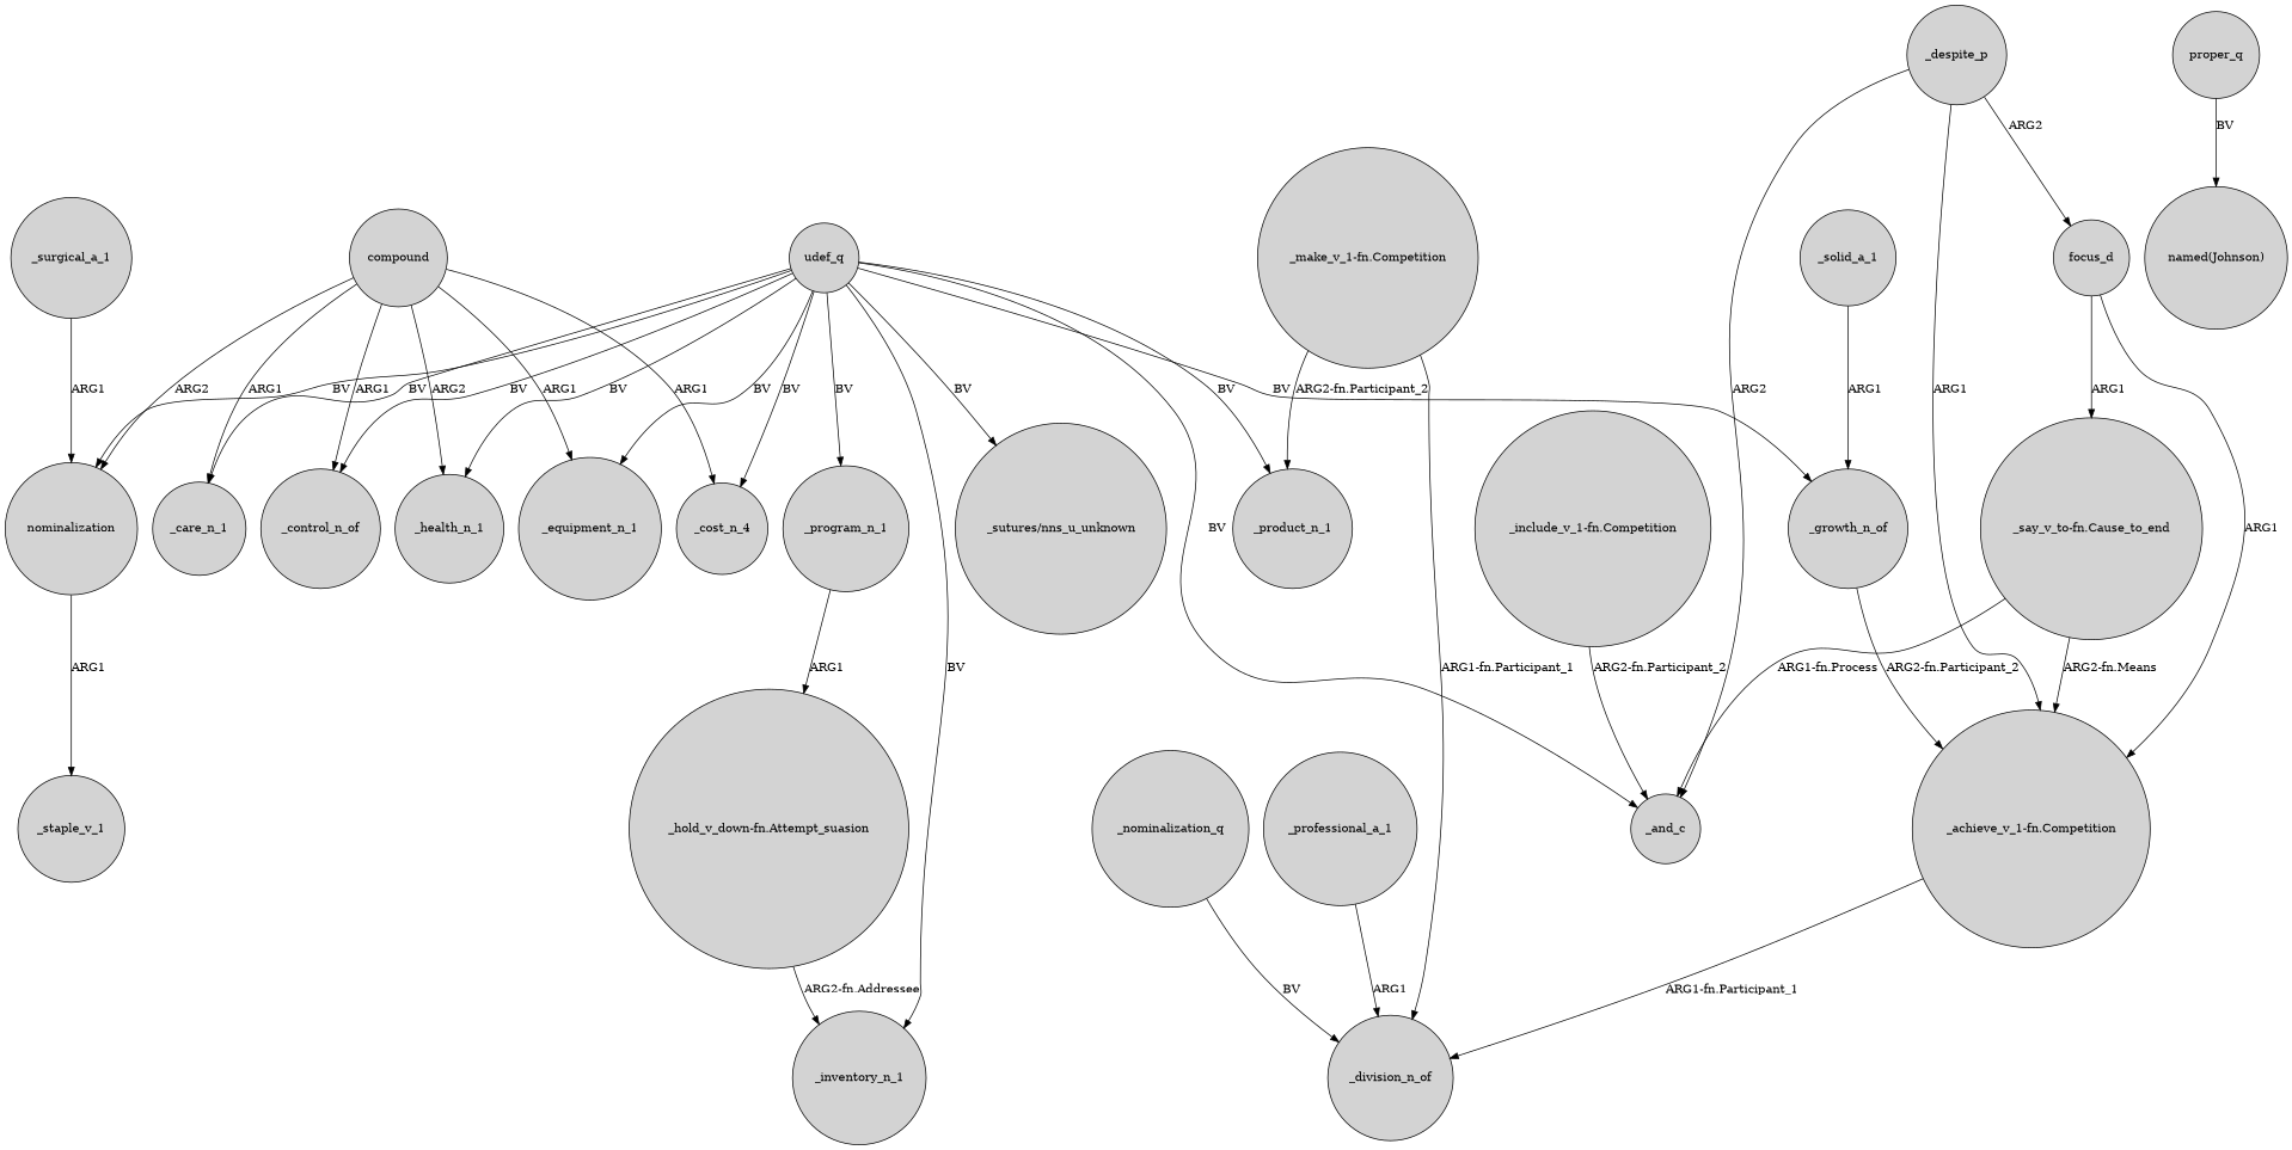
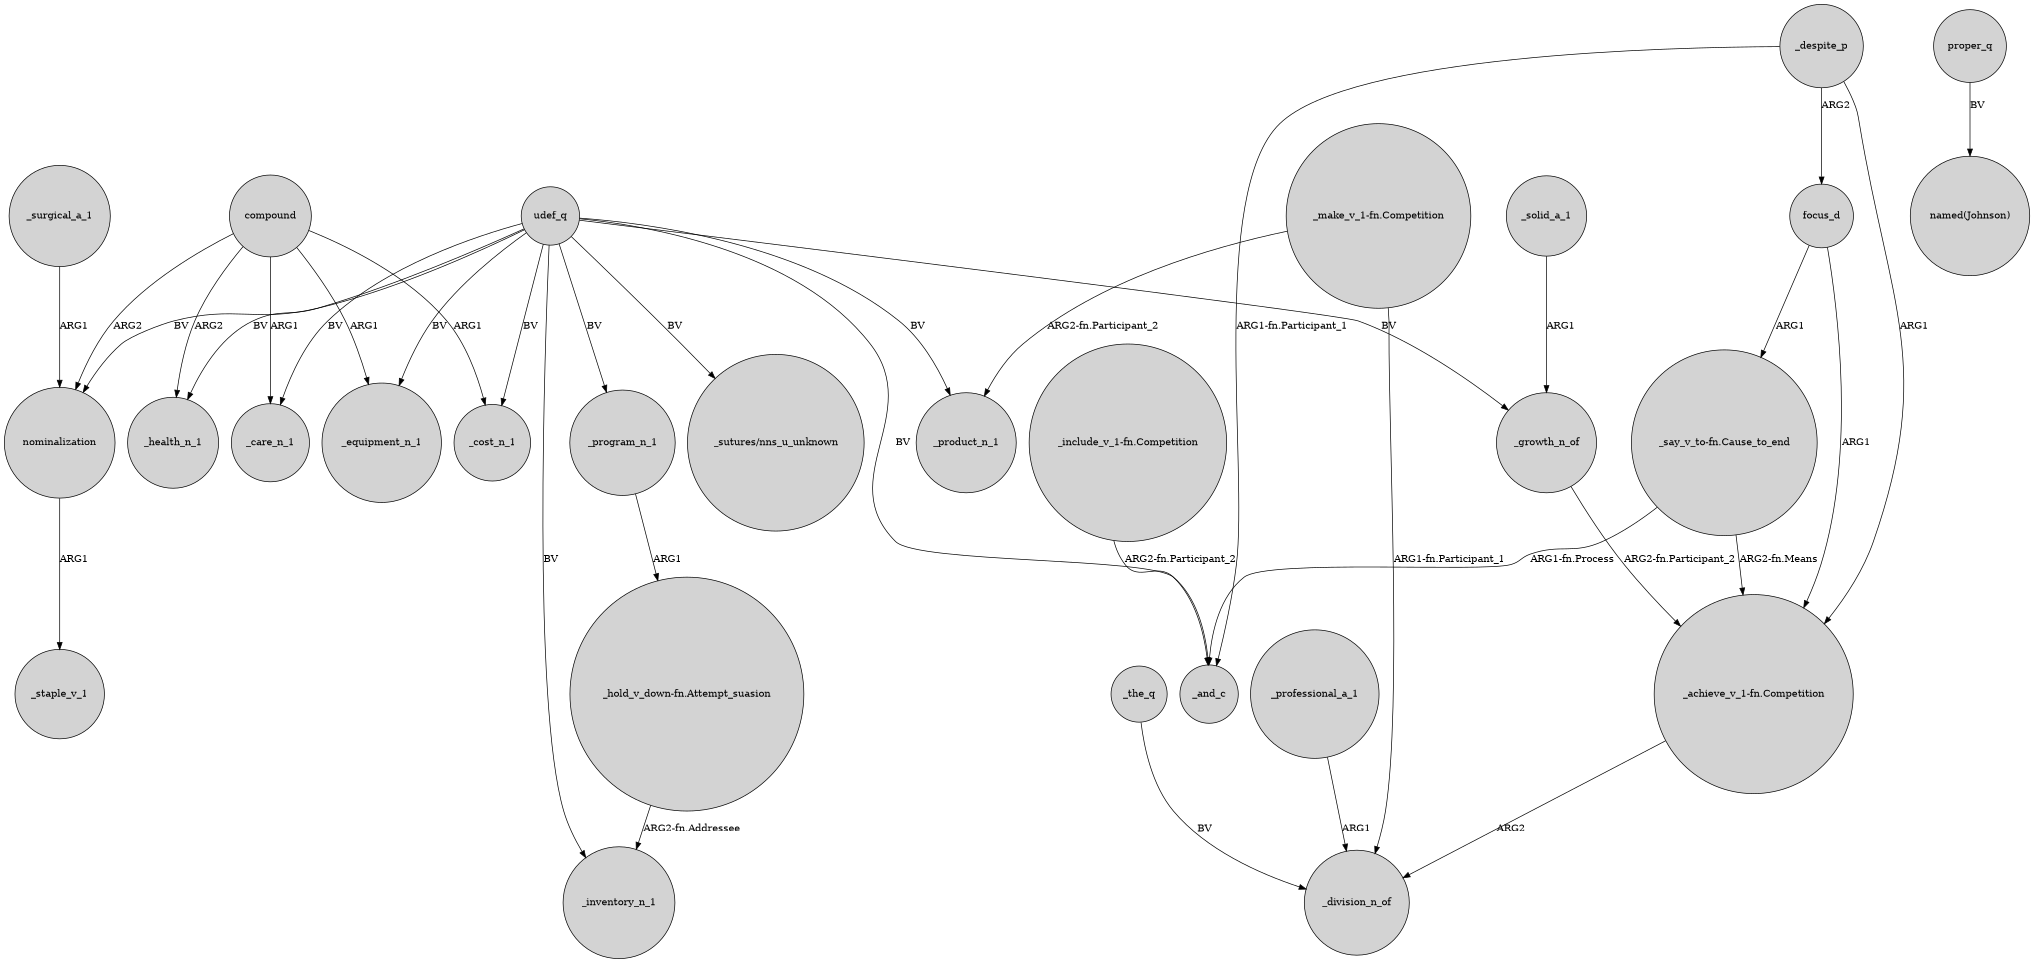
  digraph {
    node [shape=circle style=filled]
    udef_q
    _health_n_1
    _product_n_1
    _equipment_n_1
-   _control_n_of
    _inventory_n_1
    _and_c
    _growth_n_of
    _care_n_1
    nominalization
    "_sutures/nns_u_unknown"
    _program_n_1
-   _cost_n_1 [label=_cost_n_4]
+   _cost_n_1
    "_achieve_v_1-fn.Competition"
    _staple_v_1
    "_hold_v_down-fn.Attempt_suasion"
    "_include_v_1-fn.Competition"
-   _the_q [label=_nominalization_q]
+   _the_q
    _division_n_of
    compound
    focus_d
    "_say_v_to-fn.Cause_to_end"
    _despite_p
    "_make_v_1-fn.Competition"
    proper_q
    "named(Johnson)"
    _solid_a_1
    _surgical_a_1
    _professional_a_1
    udef_q -> _health_n_1 [label=BV]
    udef_q -> _product_n_1 [label=BV]
    udef_q -> _equipment_n_1 [label=BV]
-   udef_q -> _control_n_of [label=BV]
    udef_q -> _inventory_n_1 [label=BV]
    udef_q -> _and_c [label=BV]
    udef_q -> _growth_n_of [label=BV]
    udef_q -> _care_n_1 [label=BV]
    udef_q -> nominalization [label=BV]
    udef_q -> "_sutures/nns_u_unknown" [label=BV]
    udef_q -> _program_n_1 [label=BV]
    udef_q -> _cost_n_1 [label=BV]
    _growth_n_of -> "_achieve_v_1-fn.Competition" [label="ARG2-fn.Participant_2"]
    nominalization -> _staple_v_1 [label=ARG1]
    _program_n_1 -> "_hold_v_down-fn.Attempt_suasion" [label=ARG1]
-   "_achieve_v_1-fn.Competition" -> _division_n_of [label="ARG1-fn.Participant_1"]
+   "_achieve_v_1-fn.Competition" -> _division_n_of [label=ARG2]
    "_hold_v_down-fn.Attempt_suasion" -> _inventory_n_1 [label="ARG2-fn.Addressee"]
    "_include_v_1-fn.Competition" -> _and_c [label="ARG2-fn.Participant_2"]
    _the_q -> _division_n_of [label=BV]
    compound -> _health_n_1 [label=ARG2]
    compound -> _equipment_n_1 [label=ARG1]
-   compound -> _control_n_of [label=ARG1]
    compound -> _care_n_1 [label=ARG1]
    compound -> nominalization [label=ARG2]
    compound -> _cost_n_1 [label=ARG1]
    focus_d -> "_achieve_v_1-fn.Competition" [label=ARG1]
    focus_d -> "_say_v_to-fn.Cause_to_end" [label=ARG1]
    "_say_v_to-fn.Cause_to_end" -> _and_c [label="ARG1-fn.Process"]
    "_say_v_to-fn.Cause_to_end" -> "_achieve_v_1-fn.Competition" [label="ARG2-fn.Means"]
-   _despite_p -> _and_c [label=ARG2]
+   _despite_p -> _and_c [label="ARG1-fn.Participant_1"]
    _despite_p -> "_achieve_v_1-fn.Competition" [label=ARG1]
    _despite_p -> focus_d [label=ARG2]
    "_make_v_1-fn.Competition" -> _product_n_1 [label="ARG2-fn.Participant_2"]
    "_make_v_1-fn.Competition" -> _division_n_of [label="ARG1-fn.Participant_1"]
    proper_q -> "named(Johnson)" [label=BV]
    _solid_a_1 -> _growth_n_of [label=ARG1]
    _surgical_a_1 -> nominalization [label=ARG1]
    _professional_a_1 -> _division_n_of [label=ARG1]
  }
